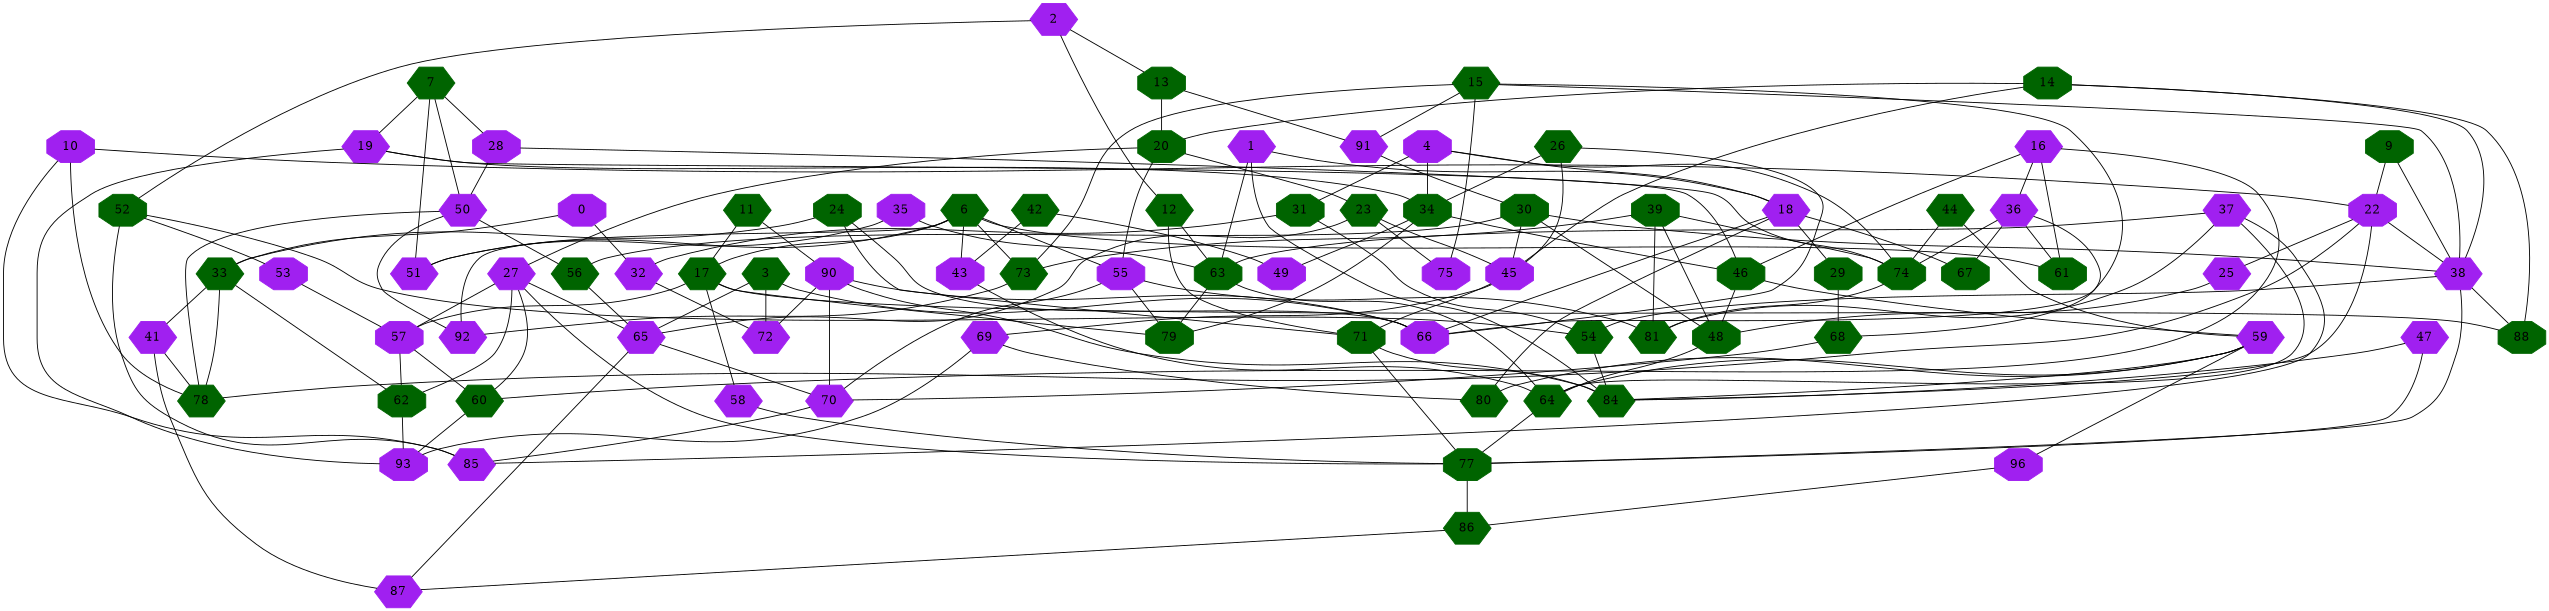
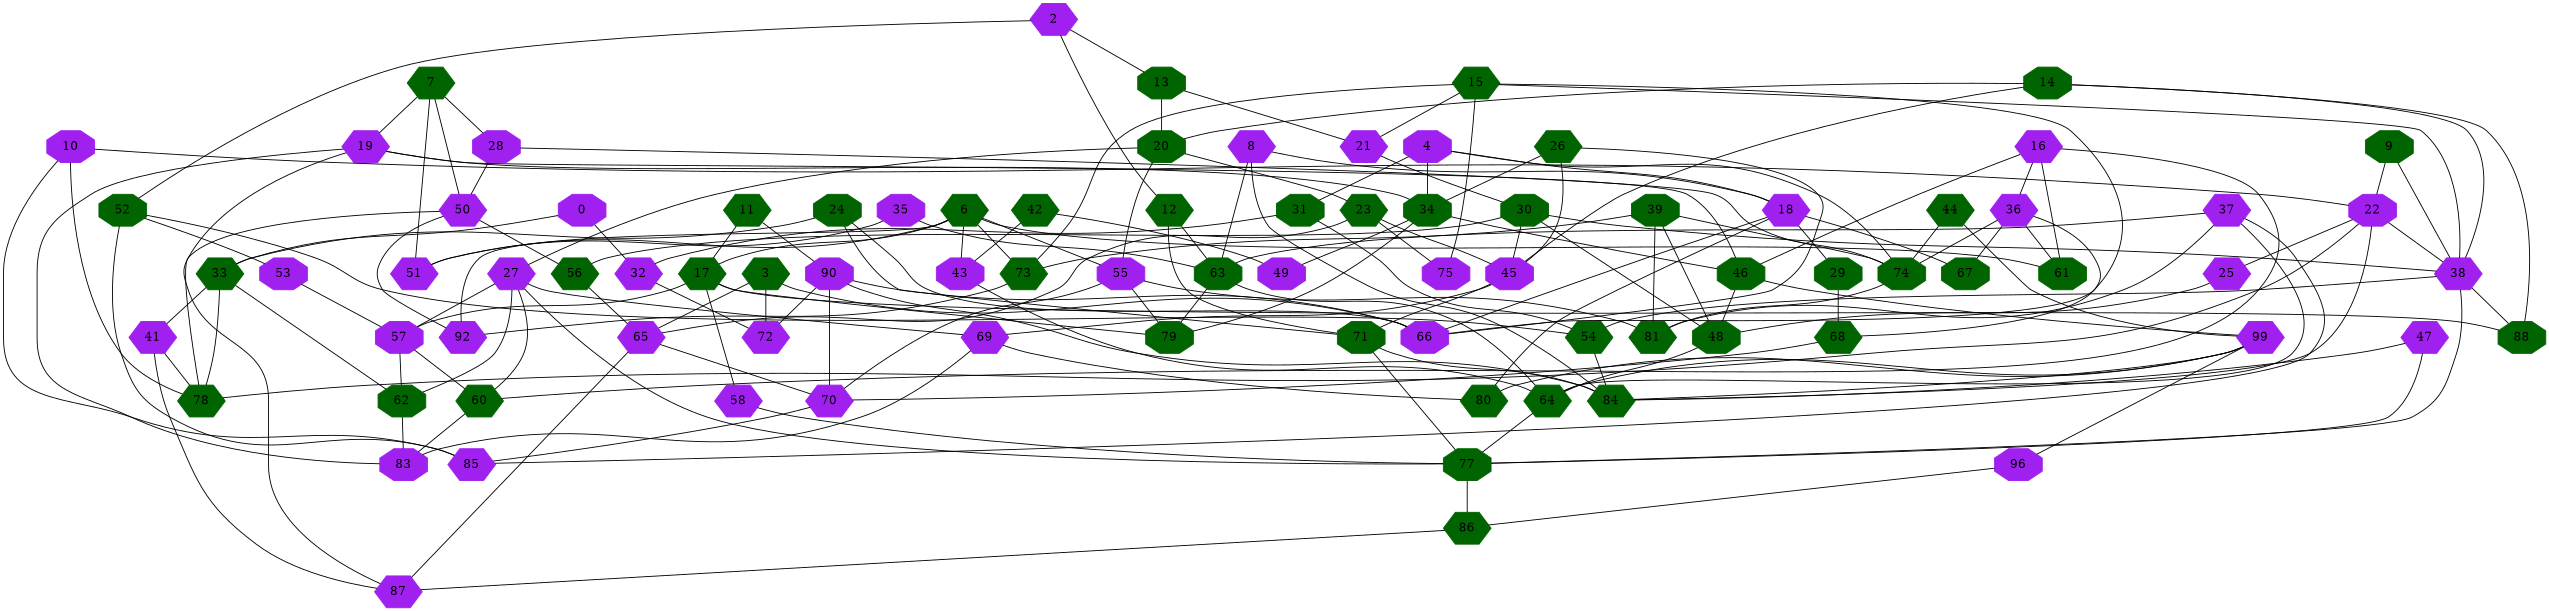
  graph {
    node [color=darkgreen shape=hexagon style=filled]
    n1 [color=purple label=0 shape=octagon]
    32 [color=purple]
    33
    72 [color=purple]
    78
    62 [shape=octagon]
    41 [color=purple]
    2 [color=purple]
    12
    13 [shape=octagon]
    52 [shape=octagon]
    63 [shape=octagon]
    71 [shape=octagon]
    20 [shape=octagon]
-   21 [color=purple label=91]
+   21 [color=purple]
    54
    85 [color=purple]
    53 [color=purple shape=octagon]
    65 [color=purple]
    3
    66 [color=purple shape=octagon]
    70 [color=purple]
    87 [color=purple]
    4 [color=purple shape=octagon]
    18 [color=purple]
    31 [shape=octagon]
    34 [shape=octagon]
    74 [shape=octagon]
    29 [shape=octagon]
    67 [shape=octagon]
    80
    46 [shape=octagon]
    49 [color=purple shape=octagon]
    79 [shape=octagon]
    38 [color=purple]
    88 [shape=octagon]
    77 [shape=octagon]
    81
    37 [color=purple]
    64
    47 [color=purple]
    84
    6
    17
    43 [color=purple shape=octagon]
    51 [color=purple]
    55 [color=purple shape=octagon]
    61 [shape=octagon]
    73
    n50 [color=purple label=92]
    57 [color=purple shape=octagon]
    58 [color=purple]
    7
    19 [color=purple]
    28 [color=purple shape=octagon]
    50 [color=purple]
-   83 [color=purple shape=octagon label=93]
+   83 [color=purple shape=octagon]
    56
-   8 [color=purple label=1]
+   8 [color=purple]
    9 [shape=octagon]
    22 [color=purple shape=octagon]
    25 [color=purple]
    10 [color=purple shape=octagon]
    11
    n65 [color=purple label=90 shape=octagon]
    23
    27 [color=purple]
    30 [shape=octagon]
    14 [shape=octagon]
    45 [color=purple shape=octagon]
    69 [color=purple]
    15
    75 [color=purple shape=octagon]
    16 [color=purple]
    60
    36 [color=purple]
    48 [shape=octagon]
-   59 [color=purple]
+   59 [color=purple label=99]
    68
    24 [shape=octagon]
    26
    86
    35 [color=purple shape=octagon]
    39 [shape=octagon]
    42
    44
    n87 [color=purple label=96 shape=octagon]
    n1 -- 32
    n1 -- 33
    32 -- 72
    33 -- 78
    33 -- 62
    33 -- 41
    62 -- 83
    41 -- 78
    41 -- 87
    2 -- 12
    2 -- 13
    2 -- 52
    12 -- 63
    12 -- 71
    13 -- 20
    13 -- 21
    52 -- 54
    52 -- 85
    52 -- 53
    63 -- 79
    63 -- 64
    71 -- 77
    71 -- 84
    20 -- 55
    20 -- 23
    20 -- 27
    21 -- 30
    54 -- 84
    53 -- 57
    65 -- 70
    65 -- 87
    3 -- 72
    3 -- 65
    3 -- 66
    70 -- 85
    4 -- 18
    4 -- 31
    4 -- 34
    4 -- 74
    18 -- 66
    18 -- 29
    18 -- 67
    18 -- 80
    31 -- 32
    31 -- 54
    34 -- 46
    34 -- 49
    34 -- 79
    74 -- 81
    29 -- 68
    46 -- 48
    46 -- 59
    38 -- 54
    38 -- 88
    38 -- 77
    77 -- 86
    37 -- 63
    37 -- 85
    37 -- 81
    37 -- 64
    64 -- 77
    47 -- 77
    47 -- 84
    6 -- 17
    6 -- 43
    6 -- 51
    6 -- 55
    6 -- 61
    6 -- 73
    6 -- n50
    17 -- 79
    17 -- 88
    17 -- 57
    17 -- 58
    43 -- 64
    55 -- 70
    55 -- 79
    55 -- 81
    73 -- n50
    57 -- 62
    57 -- 60
    58 -- 77
    7 -- 51
    7 -- 19
    7 -- 28
    7 -- 50
+   19 -- 87
    19 -- 34
    19 -- 46
    19 -- 83
    28 -- 74
    28 -- 50
    50 -- 78
    50 -- n50
    50 -- 56
    56 -- 65
    8 -- 63
    8 -- 18
    8 -- 84
    9 -- 38
    9 -- 22
    22 -- 78
    22 -- 38
    22 -- 84
    22 -- 25
    25 -- 48
    10 -- 78
    10 -- 85
    10 -- 22
    11 -- 17
    11 -- n65
    n65 -- 72
    n65 -- 66
    n65 -- 70
    n65 -- 84
    23 -- 65
    23 -- 45
    23 -- 75
    27 -- 62
-   27 -- 65
+   27 -- 69
    27 -- 77
    27 -- 57
    27 -- 60
    30 -- 38
    30 -- 56
    30 -- 45
    30 -- 48
    14 -- 20
    14 -- 38
    14 -- 88
    14 -- 45
    45 -- 71
    45 -- 69
    69 -- 80
    69 -- 83
    15 -- 21
    15 -- 66
    15 -- 38
    15 -- 73
    15 -- 75
    16 -- 46
    16 -- 61
    16 -- 60
    16 -- 36
    60 -- 83
    36 -- 74
    36 -- 67
    36 -- 61
    36 -- 68
    48 -- 64
    59 -- 80
    59 -- 64
    59 -- 84
    59 -- n87
    68 -- 70
    24 -- 33
    24 -- 71
    24 -- 66
    26 -- 66
    26 -- 34
    26 -- 45
    86 -- 87
    35 -- 63
    35 -- 51
    39 -- 74
    39 -- 81
    39 -- 73
    39 -- 48
    42 -- 49
    42 -- 43
    44 -- 74
    44 -- 59
    n87 -- 86
  }
